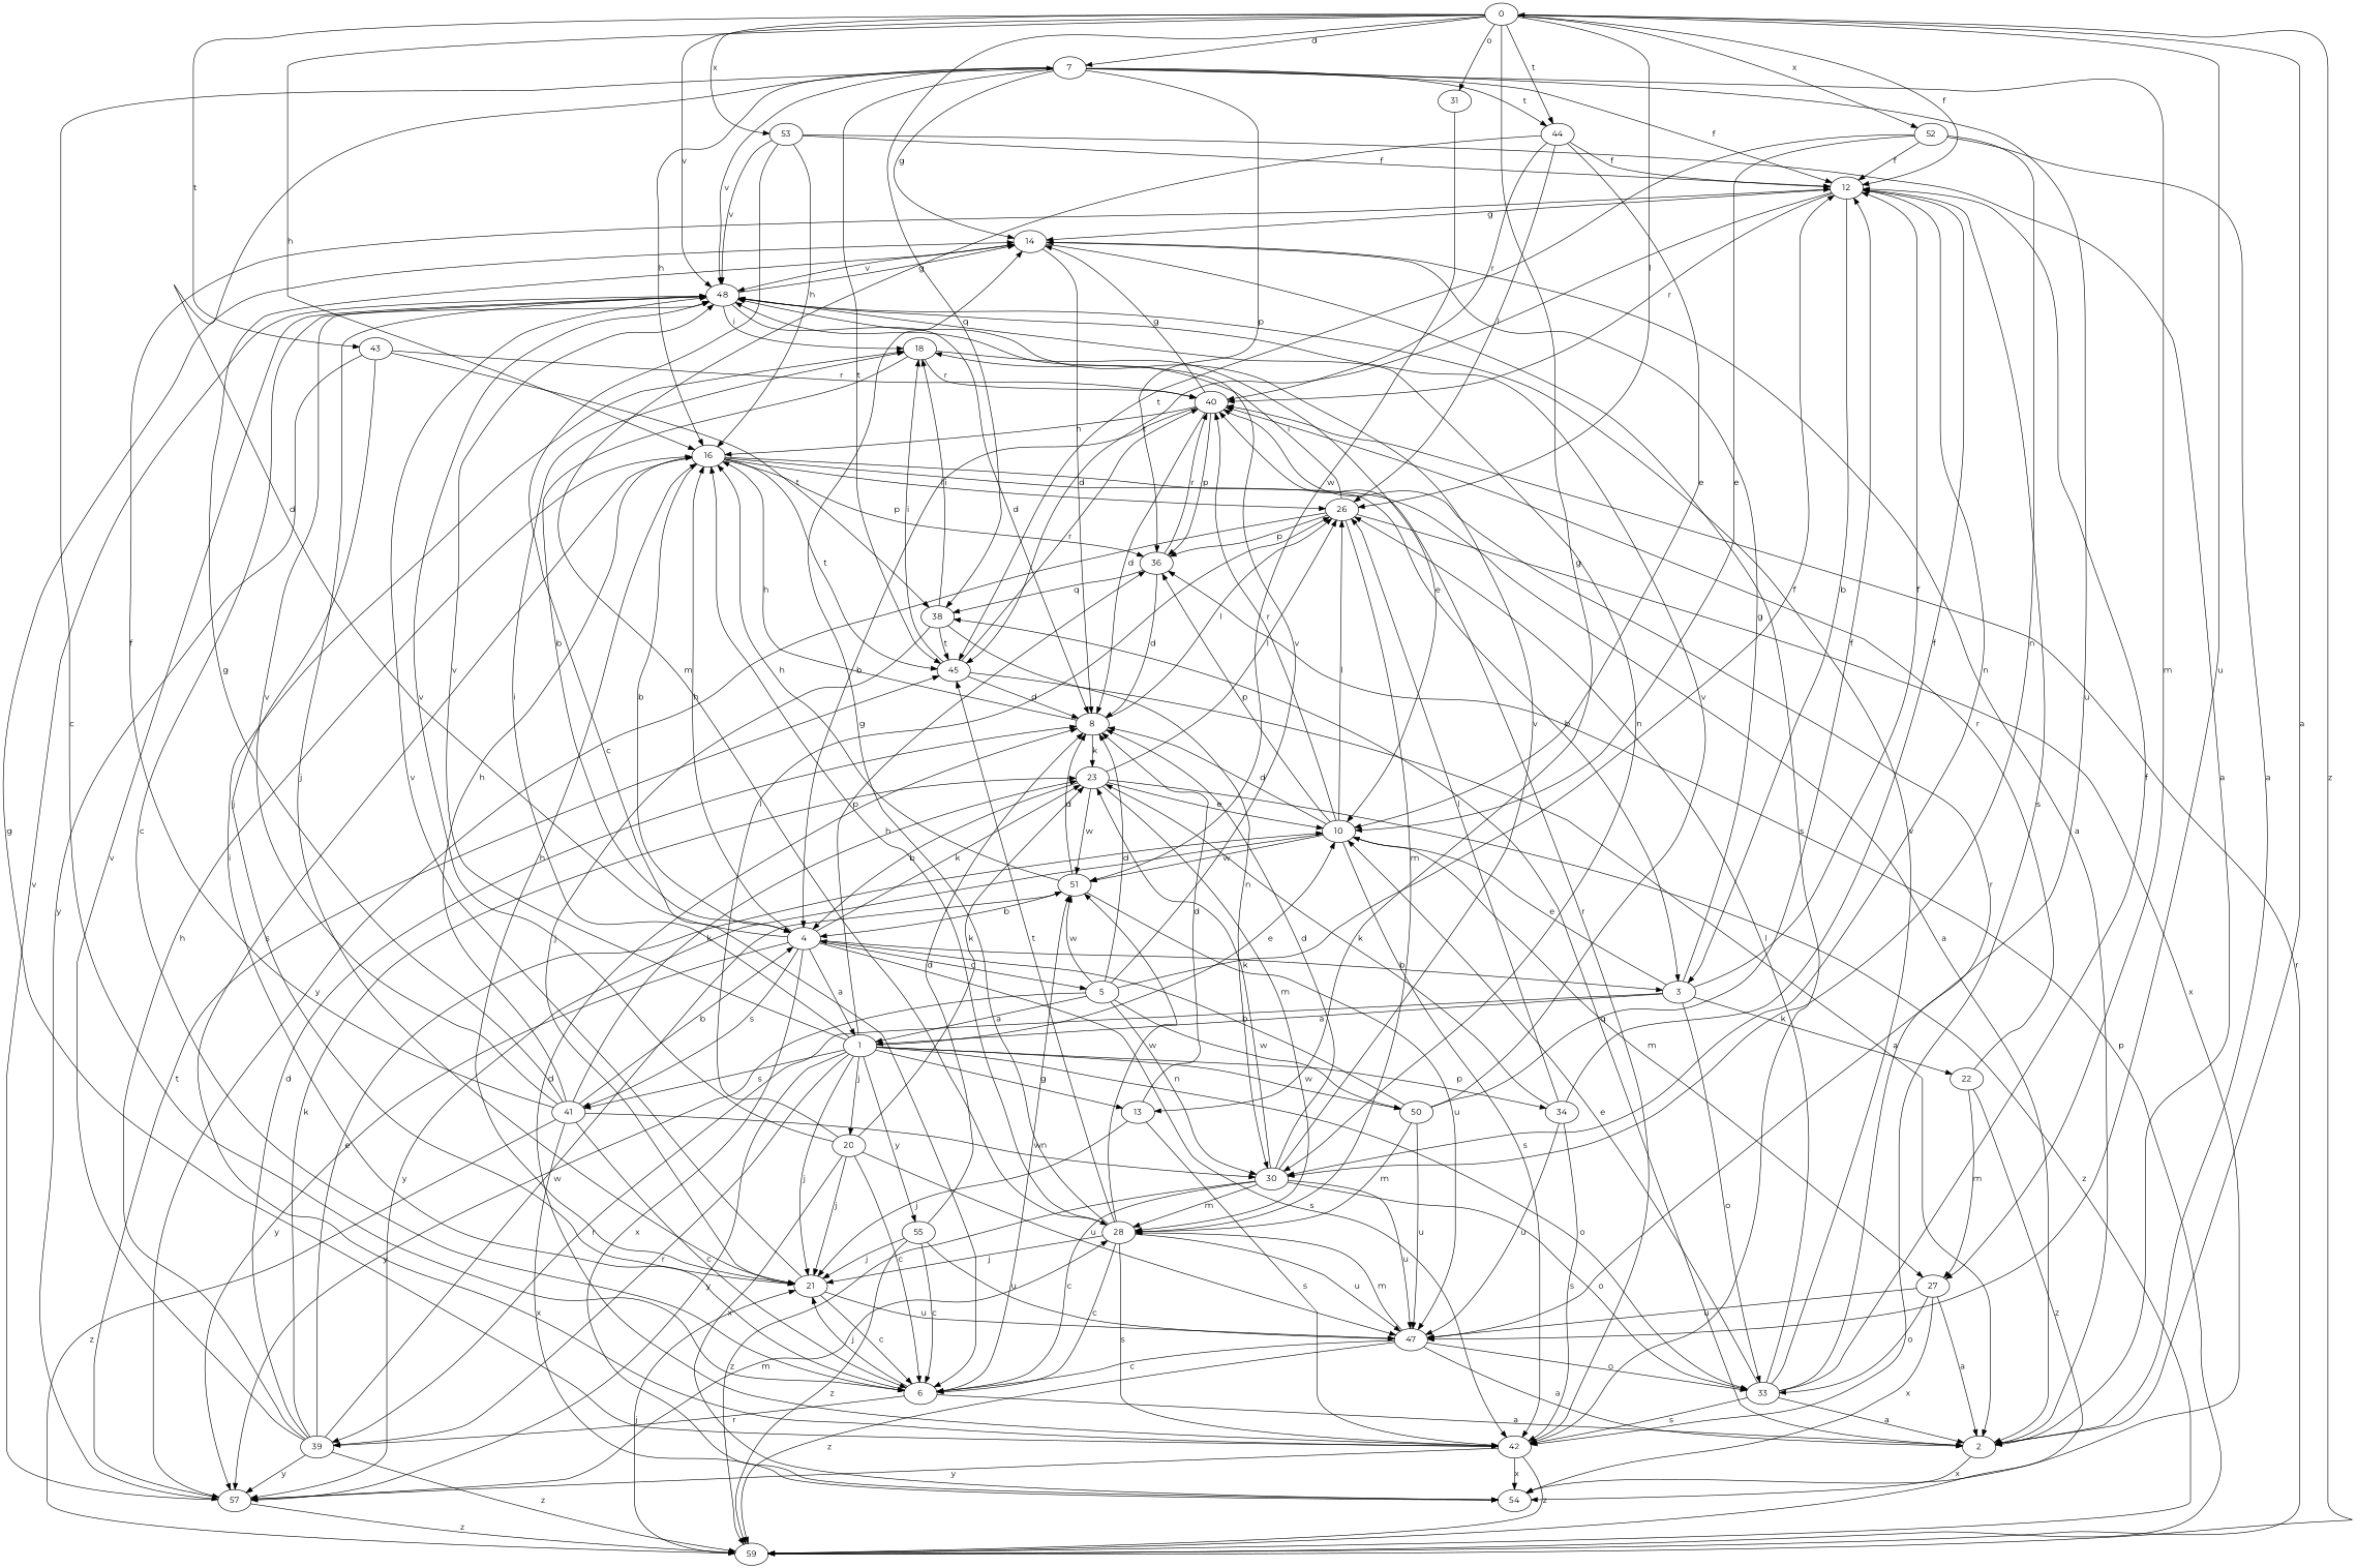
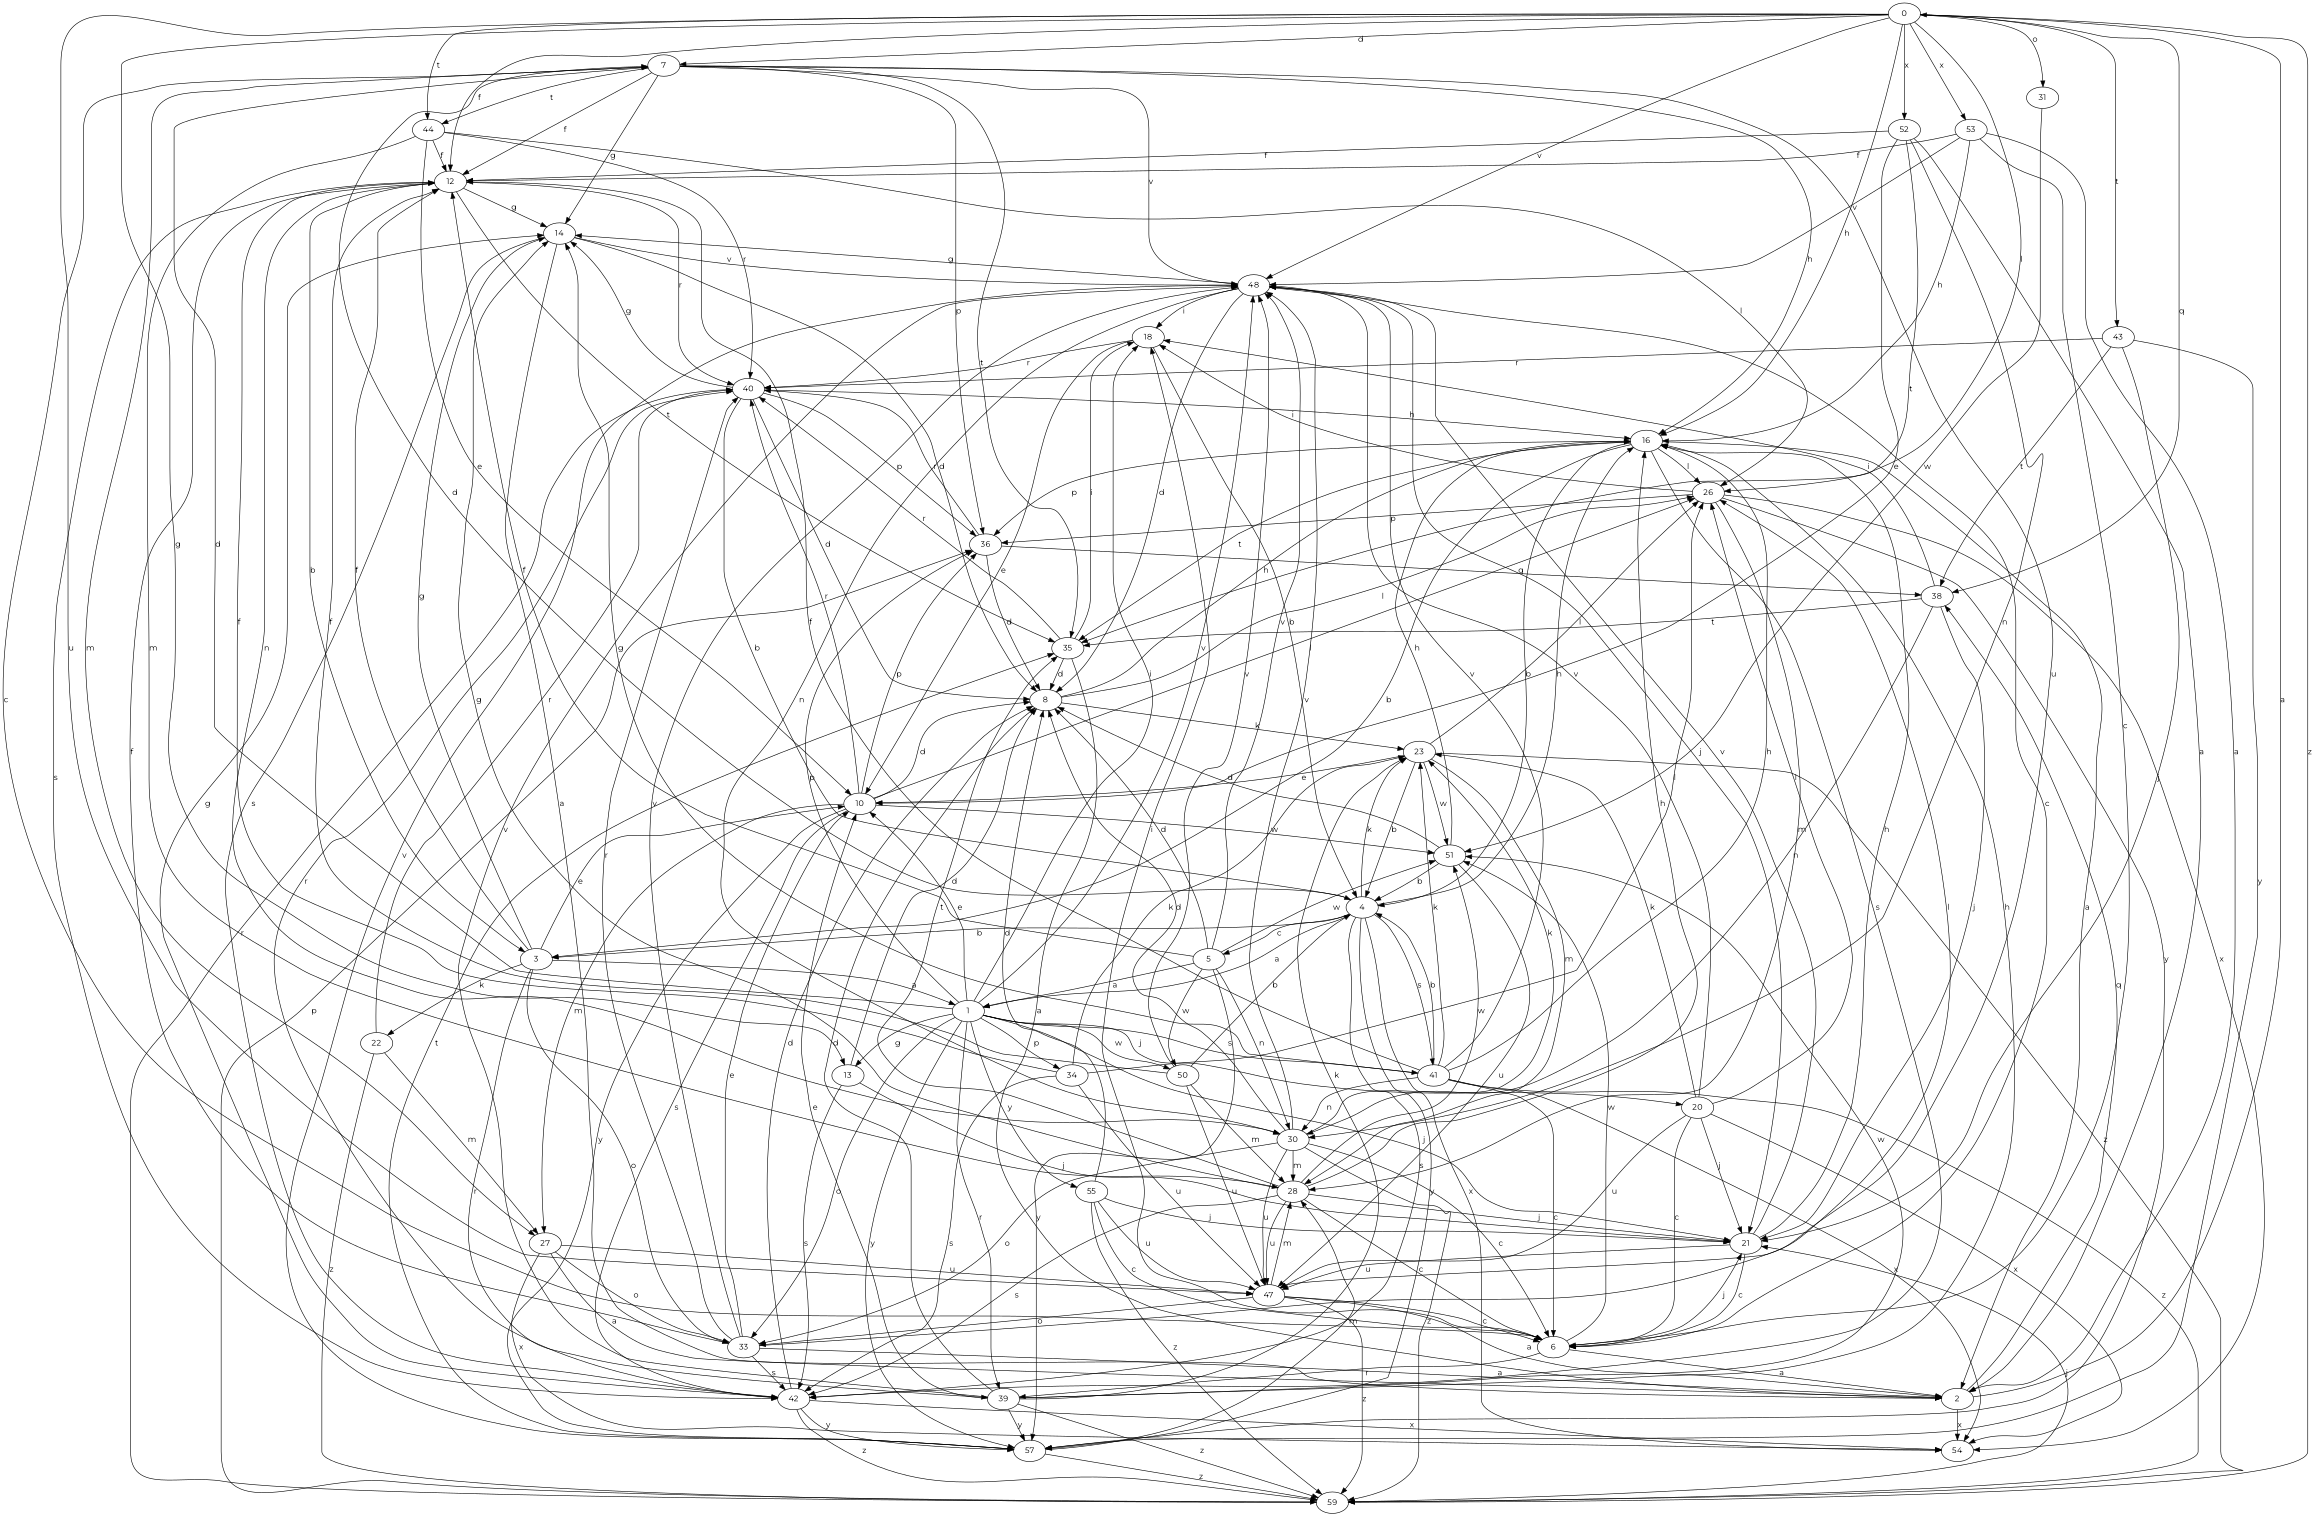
  strict digraph {
    fontname=Montserrat
    node [fontname=Montserrat]
    edge [fontname=Montserrat]
    0
    7
    12
    13
    16
    26
    31
    38
    43
    44
    47
    48
    52
    53
    59
    36
    14
    6
    27
-   45
+   45 [label=35]
    3
    42
    30
    40
    21
    8
    2
    4
    18
    57
    54
    28
    51
    10
    33
    1
    20
    34
    39
    41
    50
    55
    23
    22
    5
    0 -> 7 [label=d]
    0 -> 12 [label=f]
    0 -> 13 [label=g]
    0 -> 16 [label=h]
    0 -> 26 [label=l]
    0 -> 31 [label=o]
    0 -> 38 [label=q]
    0 -> 43 [label=t]
    0 -> 44 [label=t]
    0 -> 47 [label=u]
    0 -> 48 [label=v]
    0 -> 52 [label=x]
    0 -> 53 [label=x]
    0 -> 59 [label=z]
    7 -> 12 [label=f]
    7 -> 16 [label=h]
    7 -> 44 [label=t]
    7 -> 47 [label=u]
    7 -> 48 [label=v]
    7 -> 36 [label=p]
    7 -> 14 [label=g]
    7 -> 6 [label=c]
    7 -> 27 [label=m]
    7 -> 45 [label=t]
    12 -> 14 [label=g]
    12 -> 45 [label=t]
    12 -> 3 [label=b]
    12 -> 42 [label=s]
    12 -> 30 [label=n]
    12 -> 40 [label=r]
    13 -> 42 [label=s]
    13 -> 21 [label=j]
    13 -> 8 [label=d]
    16 -> 26 [label=l]
    16 -> 36 [label=p]
    16 -> 45 [label=t]
    16 -> 3 [label=b]
    16 -> 42 [label=s]
    16 -> 2 [label=a]
    16 -> 4 [label=b]
    26 -> 36 [label=p]
    26 -> 18 [label=i]
    26 -> 57 [label=y]
    26 -> 54 [label=x]
    26 -> 28 [label=m]
    31 -> 51 [label=w]
    38 -> 45 [label=t]
    38 -> 30 [label=n]
    38 -> 21 [label=j]
    38 -> 18 [label=i]
    43 -> 38 [label=t]
    43 -> 40 [label=r]
    43 -> 21 [label=j]
    43 -> 57 [label=y]
    44 -> 12 [label=f]
    44 -> 26 [label=l]
    44 -> 40 [label=r]
    44 -> 28 [label=m]
    44 -> 10 [label=e]
    47 -> 59 [label=z]
    47 -> 6 [label=c]
    47 -> 2 [label=a]
    47 -> 28 [label=m]
    47 -> 33 [label=o]
    48 -> 14 [label=g]
    48 -> 6 [label=c]
    48 -> 30 [label=n]
    48 -> 21 [label=j]
    48 -> 8 [label=d]
    48 -> 18 [label=i]
    52 -> 12 [label=f]
    52 -> 45 [label=t]
    52 -> 30 [label=n]
    52 -> 2 [label=a]
    52 -> 10 [label=e]
    53 -> 12 [label=f]
    53 -> 16 [label=h]
    53 -> 48 [label=v]
    53 -> 6 [label=c]
    53 -> 2 [label=a]
    59 -> 36 [label=p]
    59 -> 40 [label=r]
    59 -> 21 [label=j]
    36 -> 38 [label=q]
    36 -> 40 [label=r]
    36 -> 8 [label=d]
    14 -> 48 [label=v]
    14 -> 42 [label=s]
    14 -> 8 [label=d]
    14 -> 2 [label=a]
    6 -> 21 [label=j]
    6 -> 2 [label=a]
    6 -> 18 [label=i]
    6 -> 51 [label=w]
    6 -> 39 [label=r]
    27 -> 47 [label=u]
    27 -> 2 [label=a]
    27 -> 54 [label=x]
    27 -> 33 [label=o]
    45 -> 40 [label=r]
    45 -> 8 [label=d]
    45 -> 2 [label=a]
    45 -> 18 [label=i]
    3 -> 12 [label=f]
    3 -> 14 [label=g]
    3 -> 10 [label=e]
    3 -> 33 [label=o]
    3 -> 1 [label=a]
    3 -> 39 [label=r]
    3 -> 22 [label=k]
    42 -> 59 [label=z]
    42 -> 14 [label=g]
    42 -> 40 [label=r]
    42 -> 8 [label=d]
    42 -> 57 [label=y]
    42 -> 54 [label=x]
    30 -> 47 [label=u]
    30 -> 48 [label=v]
    30 -> 59 [label=z]
    30 -> 6 [label=c]
    30 -> 8 [label=d]
    30 -> 28 [label=m]
    30 -> 33 [label=o]
    30 -> 23 [label=k]
    40 -> 16 [label=h]
    40 -> 36 [label=p]
    40 -> 14 [label=g]
    40 -> 8 [label=d]
    40 -> 4 [label=b]
    21 -> 16 [label=h]
    21 -> 47 [label=u]
    21 -> 48 [label=v]
    21 -> 6 [label=c]
    8 -> 16 [label=h]
    8 -> 26 [label=l]
    8 -> 23 [label=k]
    2 -> 0 [label=a]
    2 -> 38 [label=q]
    2 -> 54 [label=x]
    4 -> 7 [label=d]
    4 -> 16 [label=h]
    4 -> 3 [label=b]
    4 -> 42 [label=s]
    4 -> 57 [label=y]
    4 -> 54 [label=x]
    4 -> 1 [label=a]
    4 -> 41 [label=s]
    4 -> 23 [label=k]
    4 -> 5 [label=c]
    18 -> 40 [label=r]
    18 -> 4 [label=b]
    18 -> 10 [label=e]
    57 -> 48 [label=v]
    57 -> 59 [label=z]
    57 -> 45 [label=t]
    57 -> 28 [label=m]
    28 -> 16 [label=h]
    28 -> 47 [label=u]
    28 -> 14 [label=g]
    28 -> 6 [label=c]
    28 -> 45 [label=t]
    28 -> 42 [label=s]
    28 -> 21 [label=j]
    28 -> 51 [label=w]
    51 -> 16 [label=h]
    51 -> 47 [label=u]
    51 -> 8 [label=d]
    51 -> 4 [label=b]
    10 -> 26 [label=l]
    10 -> 36 [label=p]
    10 -> 27 [label=m]
    10 -> 42 [label=s]
    10 -> 40 [label=r]
    10 -> 8 [label=d]
    10 -> 57 [label=y]
    10 -> 51 [label=w]
    33 -> 12 [label=f]
    33 -> 26 [label=l]
    33 -> 48 [label=v]
    33 -> 42 [label=s]
    33 -> 40 [label=r]
    33 -> 2 [label=a]
    33 -> 10 [label=e]
+   1 -> 7 [label=d]
    1 -> 13 [label=g]
    1 -> 48 [label=v]
    1 -> 36 [label=p]
    1 -> 21 [label=j]
    1 -> 18 [label=i]
    1 -> 57 [label=y]
    1 -> 10 [label=e]
    1 -> 33 [label=o]
    1 -> 20 [label=j]
    1 -> 34 [label=p]
    1 -> 39 [label=r]
    1 -> 41 [label=s]
    1 -> 50 [label=w]
    1 -> 55 [label=y]
    20 -> 26 [label=l]
    20 -> 47 [label=u]
    20 -> 48 [label=v]
    20 -> 6 [label=c]
    20 -> 21 [label=j]
    20 -> 54 [label=x]
    20 -> 23 [label=k]
    34 -> 12 [label=f]
    34 -> 26 [label=l]
    34 -> 47 [label=u]
    34 -> 42 [label=s]
    34 -> 23 [label=k]
    39 -> 16 [label=h]
    39 -> 48 [label=v]
    39 -> 59 [label=z]
    39 -> 8 [label=d]
    39 -> 57 [label=y]
    39 -> 51 [label=w]
    39 -> 10 [label=e]
    39 -> 23 [label=k]
    41 -> 12 [label=f]
    41 -> 16 [label=h]
    41 -> 48 [label=v]
    41 -> 59 [label=z]
    41 -> 14 [label=g]
    41 -> 6 [label=c]
    41 -> 30 [label=n]
    41 -> 4 [label=b]
    41 -> 54 [label=x]
    41 -> 23 [label=k]
    50 -> 12 [label=f]
    50 -> 47 [label=u]
    50 -> 48 [label=v]
    50 -> 4 [label=b]
    50 -> 28 [label=m]
    55 -> 47 [label=u]
    55 -> 59 [label=z]
    55 -> 6 [label=c]
    55 -> 21 [label=j]
    55 -> 8 [label=d]
    23 -> 26 [label=l]
    23 -> 59 [label=z]
    23 -> 4 [label=b]
    23 -> 28 [label=m]
    23 -> 51 [label=w]
    23 -> 10 [label=e]
    22 -> 59 [label=z]
    22 -> 27 [label=m]
    22 -> 40 [label=r]
    5 -> 12 [label=f]
    5 -> 48 [label=v]
    5 -> 30 [label=n]
    5 -> 8 [label=d]
    5 -> 57 [label=y]
    5 -> 51 [label=w]
    5 -> 1 [label=a]
    5 -> 50 [label=w]
  }
